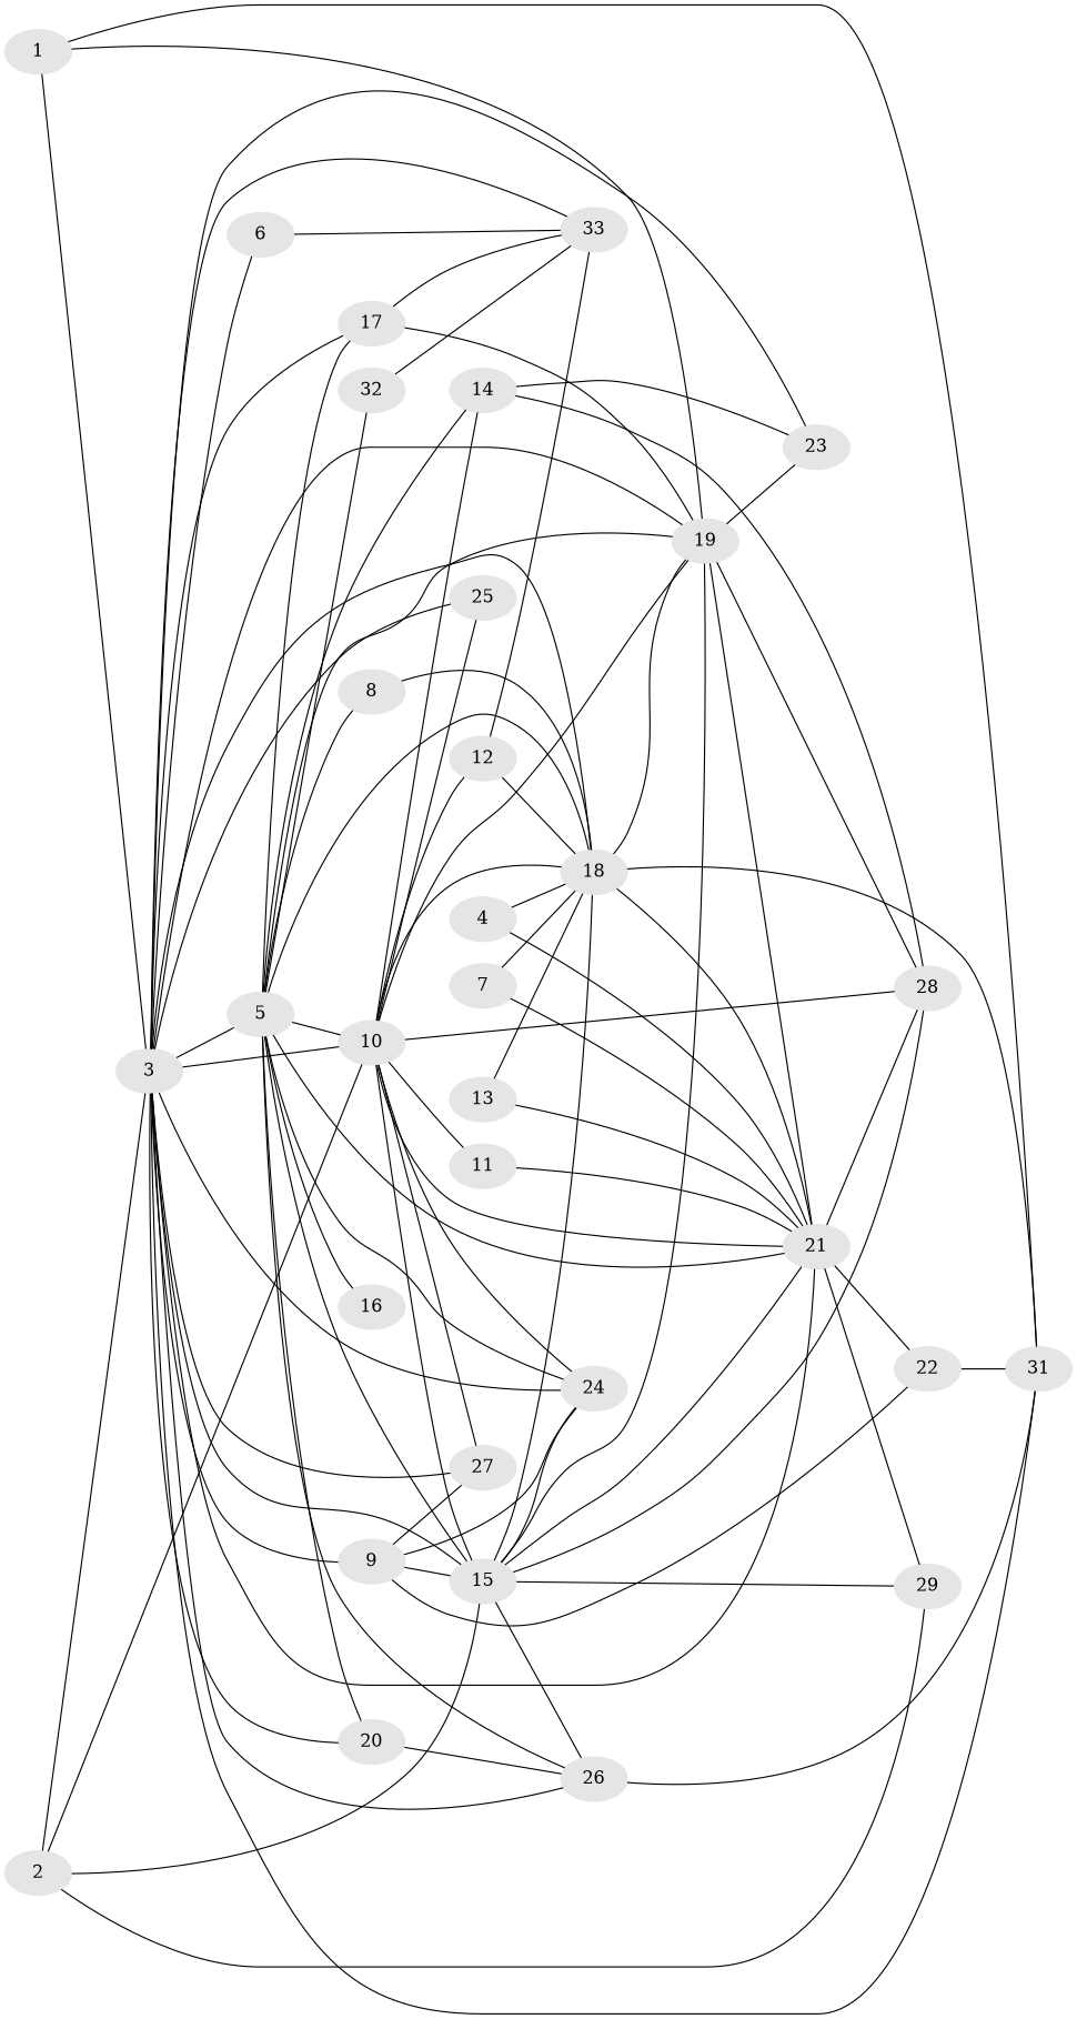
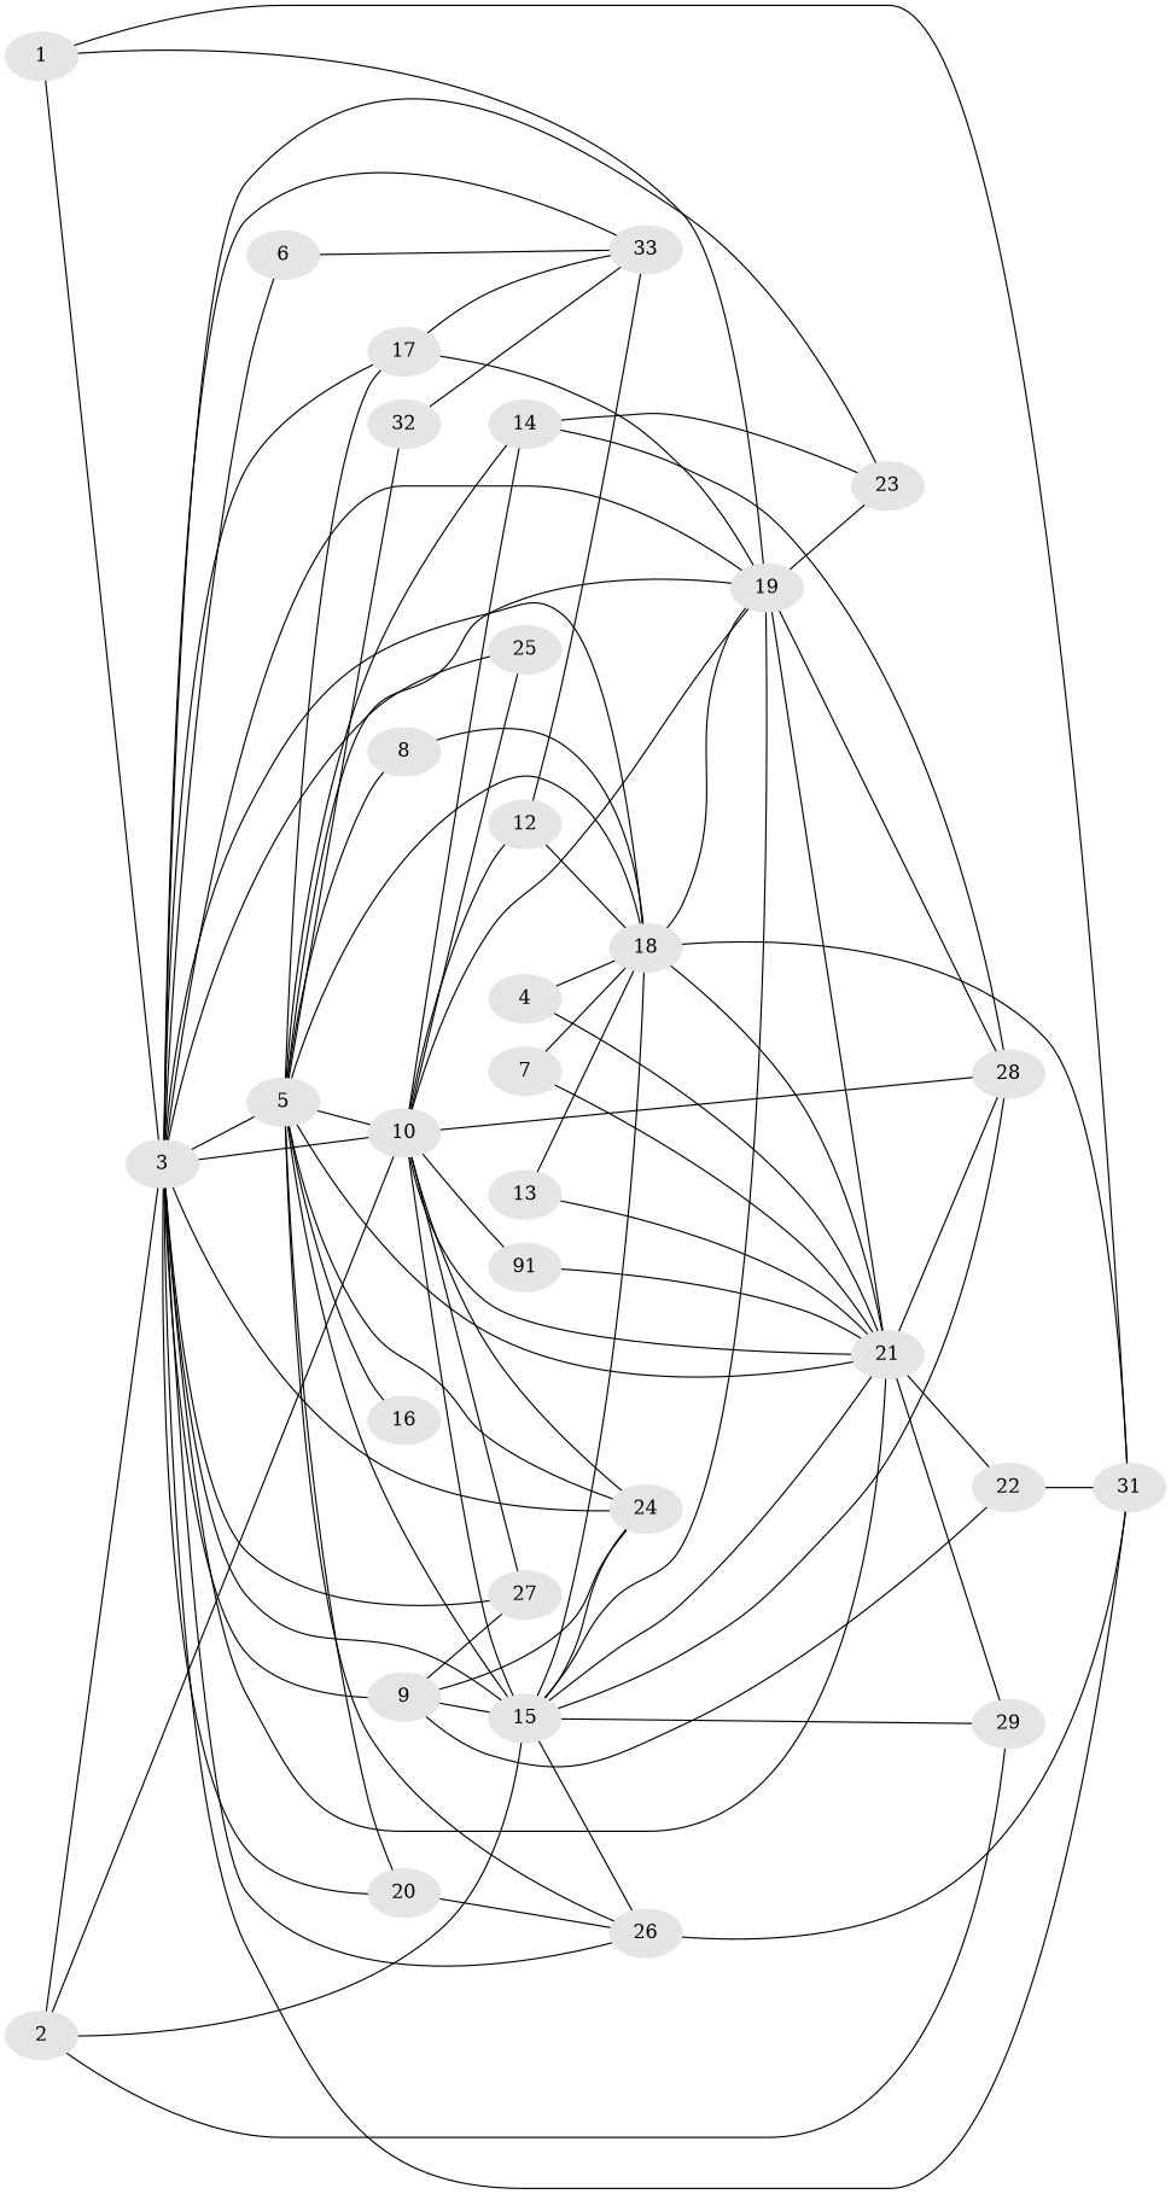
  graph {
    rankdir=LR
    node [color=gray90 style=filled]
    edge [weight=1.0]
    1
    3
    19
    31
    10
    15
    5
    6
    9
    17
    18
    20
    21
    23
    24
    25
    26
    27
    33
    28
    2
    29
    14
-   11
+   11 [label=91]
    12
    16
    8
    32
    22
    4
    7
    13
    1 -- 3
    1 -- 19
    1 -- 31
    3 -- 19 [weight=2.0]
    3 -- 31
    3 -- 10 [weight=6.0]
    3 -- 15 [weight=3.0]
    3 -- 5 [weight=3.0]
    3 -- 6
    3 -- 9
    3 -- 17
    3 -- 18 [weight=3.0]
    3 -- 20
    3 -- 21 [weight=5.0]
    3 -- 23
    3 -- 24
    3 -- 25
    3 -- 26
    3 -- 27
    3 -- 33
    19 -- 21
    19 -- 23 [weight=2.0]
    19 -- 28
    10 -- 19 [weight=3.0]
    10 -- 15 [weight=3.0]
-   10 -- 18 [weight=4.0]
    10 -- 21 [weight=3.0]
    10 -- 24
    10 -- 25 [weight=2.0]
    10 -- 27
    10 -- 28
    10 -- 14 [weight=2.0]
    10 -- 11 [weight=2.0]
    10 -- 12 [weight=3.0]
    15 -- 19
    15 -- 18
    15 -- 21 [weight=2.0]
    15 -- 24
    15 -- 26
    15 -- 28
    15 -- 29
    5 -- 19 [weight=2.0]
    5 -- 10 [weight=3.0]
    5 -- 15 [weight=2.0]
    5 -- 17 [weight=2.0]
    5 -- 18
    5 -- 20
    5 -- 21
    5 -- 24
    5 -- 26
    5 -- 14 [weight=2.0]
    5 -- 16
    5 -- 8
    5 -- 32
    6 -- 33
    9 -- 15
    9 -- 24
    9 -- 27
    9 -- 22
    17 -- 19
    17 -- 33
    18 -- 19 [weight=2.0]
    18 -- 31
    18 -- 21
    20 -- 26
    21 -- 28
    21 -- 29
    21 -- 22
    26 -- 31
    2 -- 3 [weight=2.0]
    2 -- 10
    2 -- 15
    2 -- 29
    14 -- 23
    14 -- 28
    11 -- 21
    12 -- 18
    12 -- 33
    8 -- 18
    32 -- 33
    22 -- 31
    4 -- 18
    4 -- 21
    7 -- 18
    7 -- 21
    13 -- 18 [weight=2.0]
    13 -- 21
  }
